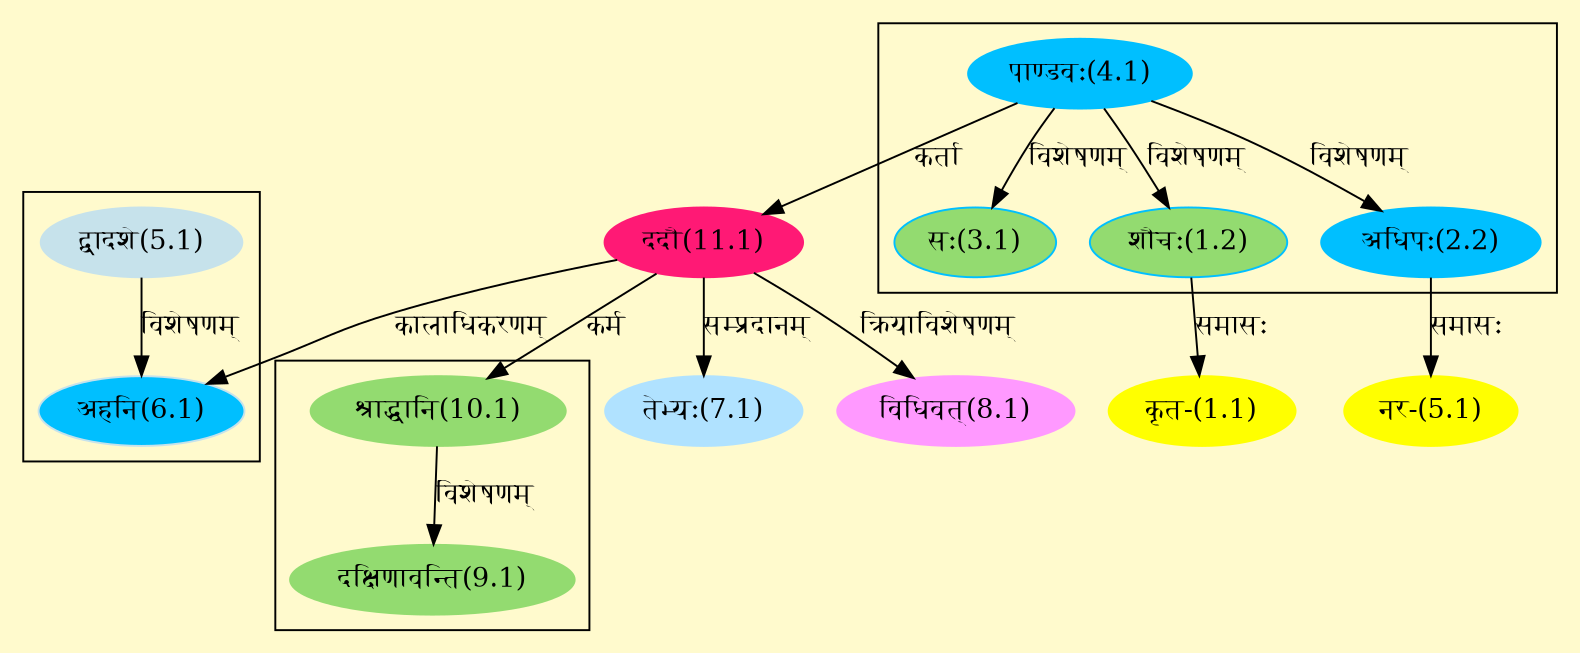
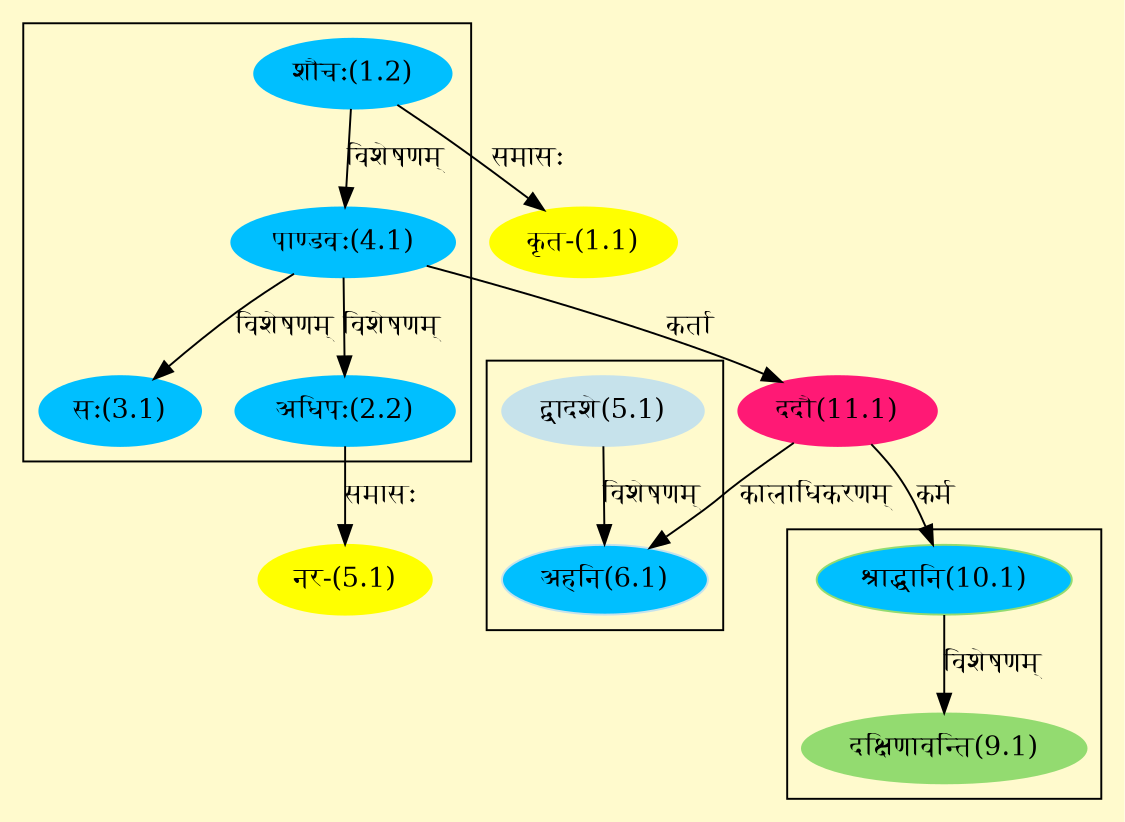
  digraph {
    bgcolor=lemonchiffon1
    compound=true
    rankdir=BT
    node [color="#00BFFF" style=filled]
    edge [dir=back]
-   n1 [label="शौचः(1.2)" fillcolor="#93DB70"]
+   n1 [label="शौचः(1.2)"]
    n2 [label="पाण्डवः(4.1)"]
    n3 [label="अधिपः(2.2)"]
-   n4 [label="सः(3.1)" fillcolor="#93DB70"]
+   n4 [label="सः(3.1)"]
    n5 [color="#C6E2EB" label="द्वादशे(5.1)"]
    n6 [color="#C6E2EB" fillcolor="#00BFFF" label="अहनि(6.1)"]
    n7 [color="#93DB70" label="दक्षिणावन्ति(9.1)"]
-   n8 [color="#93DB70" label="श्राद्धानि(10.1)"]
+   n8 [color="#93DB70" label="श्राद्धानि(10.1)" fillcolor="#00BFFF"]
    n9 [color="#FF1975" label="ददौ(11.1)"]
    n10 [color="#FFFF00" label="कृत-(1.1)"]
    n11 [color="#FFFF00" label="नर-(5.1)"]
-   n12 [color="#B0E2FF" label="तेभ्यः(7.1)"]
-   n13 [color="#FF99FF" label="विधिवत्(8.1)"]
    subgraph cluster_1 {
      n1
      n2
      n3
      n4
    }
    subgraph cluster_2 {
      n5
      n6
    }
    subgraph cluster_3 {
      n7
      n8
    }
-   n1 -> n2 [label="विशेषणम्"]
+   n2 -> n1 [label="विशेषणम्"]
    n3 -> n2 [label="विशेषणम्"]
    n4 -> n2 [label="विशेषणम्"]
    n6 -> n5 [label="विशेषणम्"]
    n6 -> n9 [label="कालाधिकरणम्"]
    n7 -> n8 [label="विशेषणम्"]
    n8 -> n9 [label="कर्म"]
    n9 -> n2 [label="कर्ता"]
    n10 -> n1 [label="समासः"]
    n11 -> n3 [label="समासः"]
-   n12 -> n9 [label="सम्प्रदानम्"]
-   n13 -> n9 [label="क्रियाविशेषणम्"]
  }
